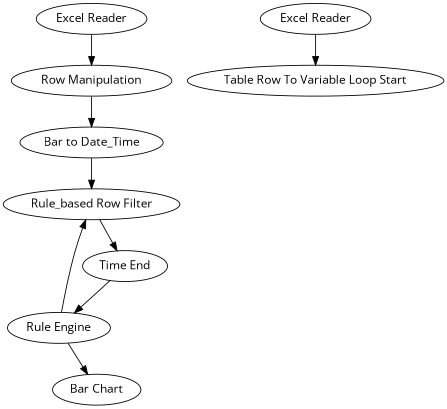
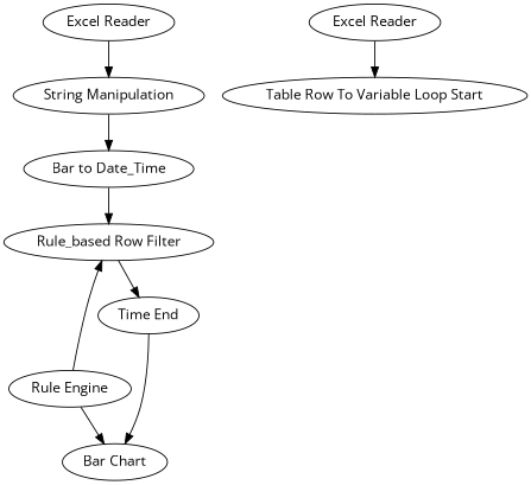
  digraph {
    fontname="Open Sans"
    rankdir=TB
    node [fontname="Open Sans"]
    edge [fontname="Open Sans"]
-   n1 [label="Row Manipulation"]
+   n1 [label="String Manipulation"]
    n2 [label="Bar to Date_Time"]
    n3 [label="Rule_based Row Filter"]
    n4 [label="Time End"]
    n5 [label="Table Row To Variable Loop Start"]
    n6 [label="Rule Engine"]
    n7 [label="Bar Chart"]
    n8 [label="Excel Reader"]
    n9 [label="Excel Reader"]
    n1 -> n2
    n2 -> n3
    n3 -> n4
-   n4 -> n6
+   n4 -> n7
    n6 -> n3
    n6 -> n7
    n8 -> n1
    n9 -> n5
  }
